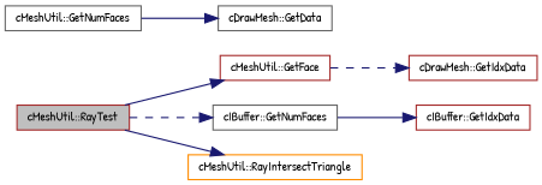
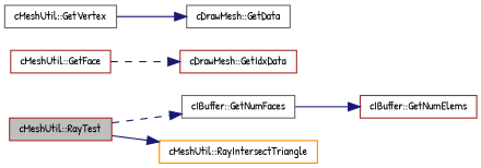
  digraph {
    fontname="Patrick Hand"
    rankdir=LR
    node [color=brown fillcolor=white fontname="Patrick Hand" fontsize=10 shape=record style=filled]
    edge [color=midnightblue fontname="Patrick Hand" fontsize=10 labelfontname=Helvetica labelfontsize=10 style=solid]
    n1 [fillcolor=grey75 fontcolor=black height=0.2 label="cMeshUtil::RayTest" width=0.4]
    n2 [height=0.2 label="cMeshUtil::GetFace" width=0.4]
    n3 [color=gray40 height=0.2 label="cIBuffer::GetNumFaces" width=0.4]
    n4 [color=darkorange height=0.2 label="cMeshUtil::RayIntersectTriangle" width=0.4]
    n5 [height=0.2 label="cDrawMesh::GetIdxData" width=0.4]
-   n6 [height=0.2 label="cIBuffer::GetIdxData" width=0.4]
-   n7 [color=gray40 height=0.2 label="cMeshUtil::GetNumFaces" width=0.4]
+   n6 [height=0.2 label="cIBuffer::GetNumElems" width=0.4]
+   n7 [color=gray40 height=0.2 label="cMeshUtil::GetVertex" width=0.4]
    n8 [color=gray40 height=0.2 label="cDrawMesh::GetData" width=0.4]
-   n1 -> n2
    n1 -> n3 [style=dashed]
    n1 -> n4
    n2 -> n5 [style=dashed]
    n3 -> n6
    n7 -> n8
  }
